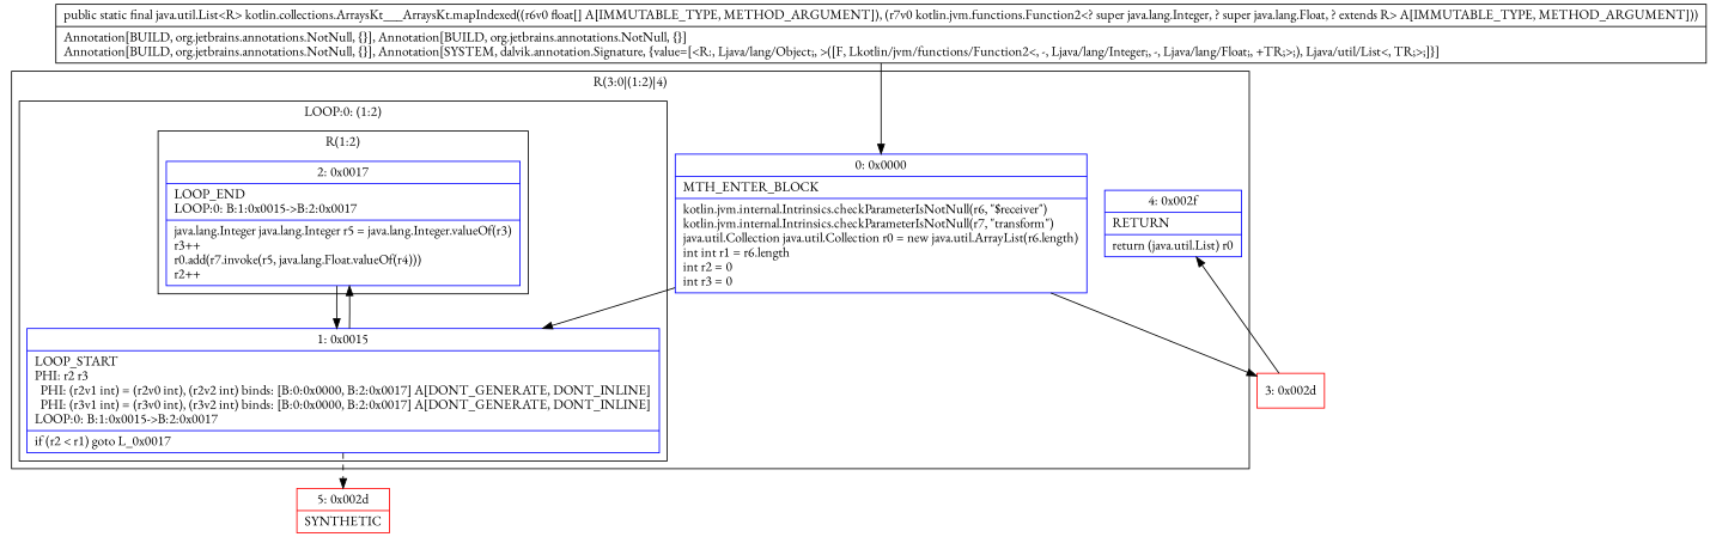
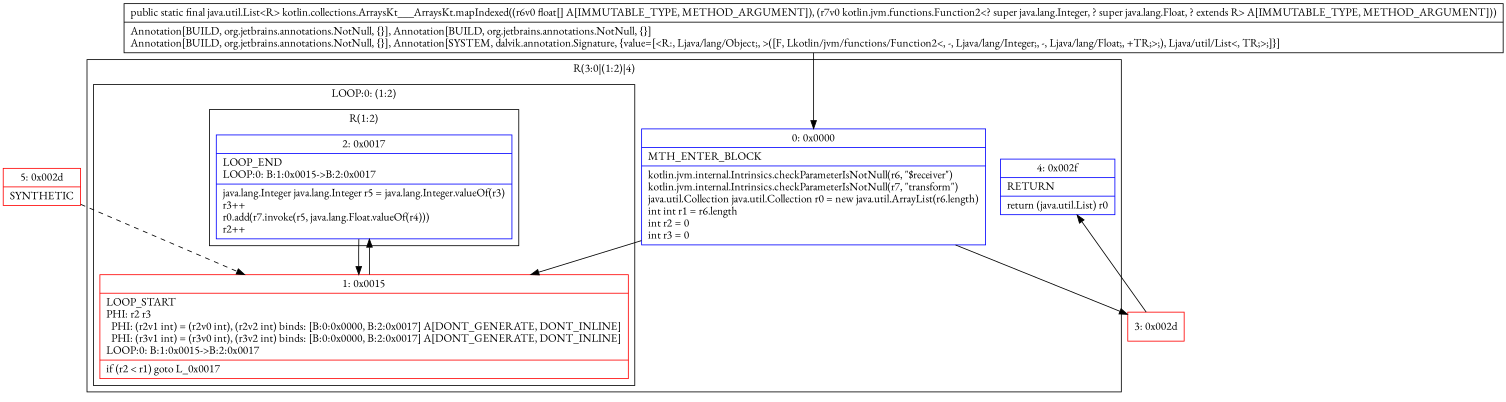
  digraph {
    fontname="EB Garamond"
    node [color=blue fontname="EB Garamond" shape=record]
    edge [fontname="EB Garamond"]
    n1 [label="{2\:\ 0x0017|LOOP_END\lLOOP:0: B:1:0x0015\-\>B:2:0x0017\l|java.lang.Integer java.lang.Integer r5 = java.lang.Integer.valueOf(r3)\lr3++\lr0.add(r7.invoke(r5, java.lang.Float.valueOf(r4)))\lr2++\l}"]
-   n2 [label="{1\:\ 0x0015|LOOP_START\lPHI: r2 r3 \l  PHI: (r2v1 int) = (r2v0 int), (r2v2 int) binds: [B:0:0x0000, B:2:0x0017] A[DONT_GENERATE, DONT_INLINE]\l  PHI: (r3v1 int) = (r3v0 int), (r3v2 int) binds: [B:0:0x0000, B:2:0x0017] A[DONT_GENERATE, DONT_INLINE]\lLOOP:0: B:1:0x0015\-\>B:2:0x0017\l|if (r2 \< r1) goto L_0x0017\l}"]
+   n2 [color=red label="{1\:\ 0x0015|LOOP_START\lPHI: r2 r3 \l  PHI: (r2v1 int) = (r2v0 int), (r2v2 int) binds: [B:0:0x0000, B:2:0x0017] A[DONT_GENERATE, DONT_INLINE]\l  PHI: (r3v1 int) = (r3v0 int), (r3v2 int) binds: [B:0:0x0000, B:2:0x0017] A[DONT_GENERATE, DONT_INLINE]\lLOOP:0: B:1:0x0015\-\>B:2:0x0017\l|if (r2 \< r1) goto L_0x0017\l}"]
    n3 [label="{0\:\ 0x0000|MTH_ENTER_BLOCK\l|kotlin.jvm.internal.Intrinsics.checkParameterIsNotNull(r6, \"$receiver\")\lkotlin.jvm.internal.Intrinsics.checkParameterIsNotNull(r7, \"transform\")\ljava.util.Collection java.util.Collection r0 = new java.util.ArrayList(r6.length)\lint int r1 = r6.length\lint r2 = 0\lint r3 = 0\l}"]
    n4 [label="{4\:\ 0x002f|RETURN\l|return (java.util.List) r0\l}"]
    n5 [color=red label="{5\:\ 0x002d|SYNTHETIC\l}"]
    n6 [color=red label="{3\:\ 0x002d}"]
    n7 [label="{public static final java.util.List\<R\> kotlin.collections.ArraysKt___ArraysKt.mapIndexed((r6v0 float[] A[IMMUTABLE_TYPE, METHOD_ARGUMENT]), (r7v0 kotlin.jvm.functions.Function2\<? super java.lang.Integer, ? super java.lang.Float, ? extends R\> A[IMMUTABLE_TYPE, METHOD_ARGUMENT]))  | Annotation[BUILD, org.jetbrains.annotations.NotNull, \{\}], Annotation[BUILD, org.jetbrains.annotations.NotNull, \{\}]\lAnnotation[BUILD, org.jetbrains.annotations.NotNull, \{\}], Annotation[SYSTEM, dalvik.annotation.Signature, \{value=[\<R:, Ljava\/lang\/Object;, \>([F, Lkotlin\/jvm\/functions\/Function2\<, \-, Ljava\/lang\/Integer;, \-, Ljava\/lang\/Float;, +TR;\>;), Ljava\/util\/List\<, TR;\>;]\}]\l}" color=""]
    subgraph cluster_1 {
      label="R(3:0|(1:2)|4)"
      n3
      n4
      subgraph cluster_2 {
        label="LOOP:0: (1:2)"
        n2
        subgraph cluster_3 {
          label="R(1:2)"
          n1
        }
      }
    }
    n1 -> n2
    n2 -> n1
-   n2 -> n5 [style=dashed]
+   n5 -> n2 [style=dashed]
    n3 -> n2
    n3 -> n6
    n6 -> n4
    n7 -> n3
  }
